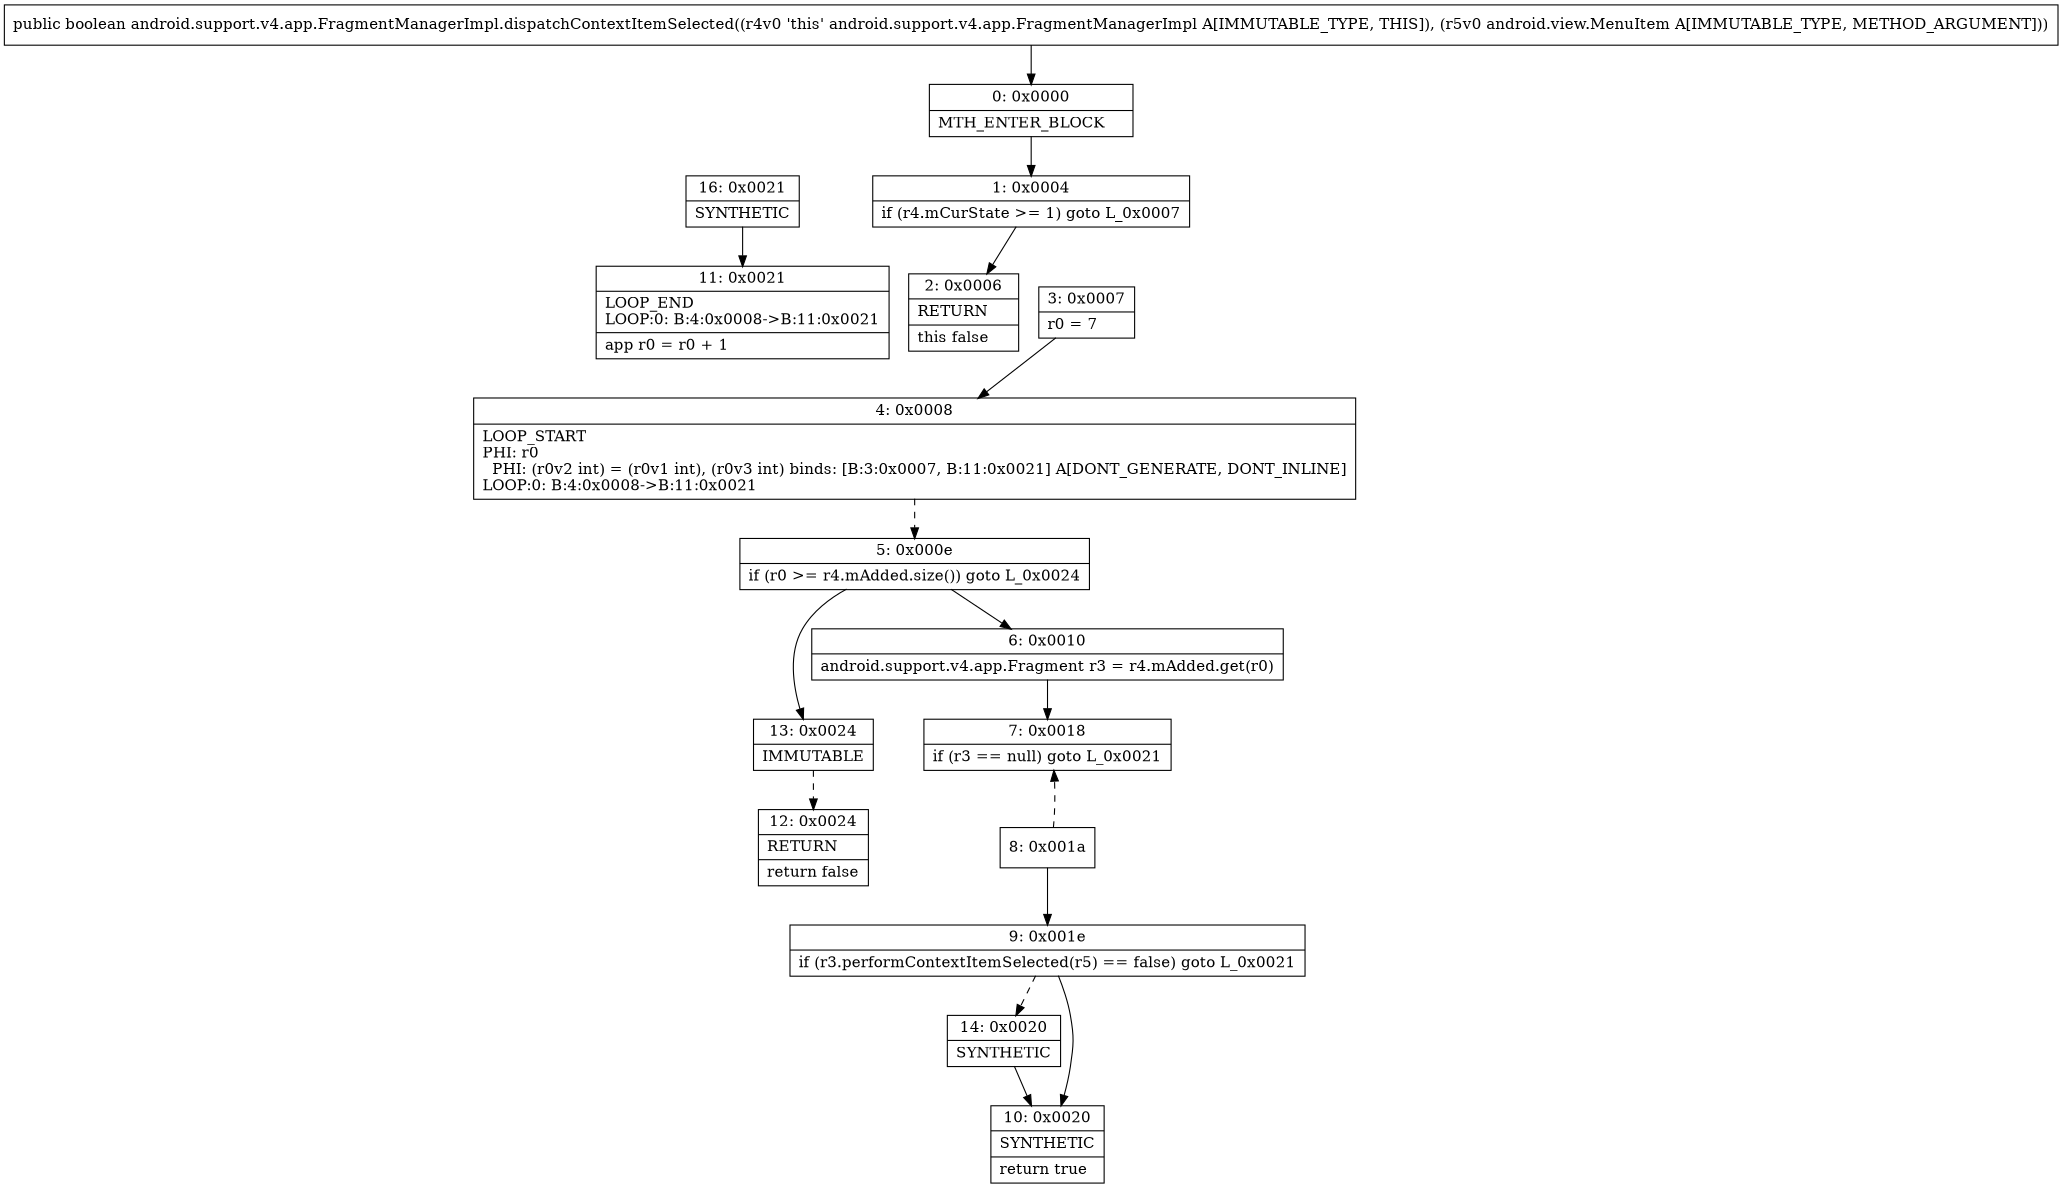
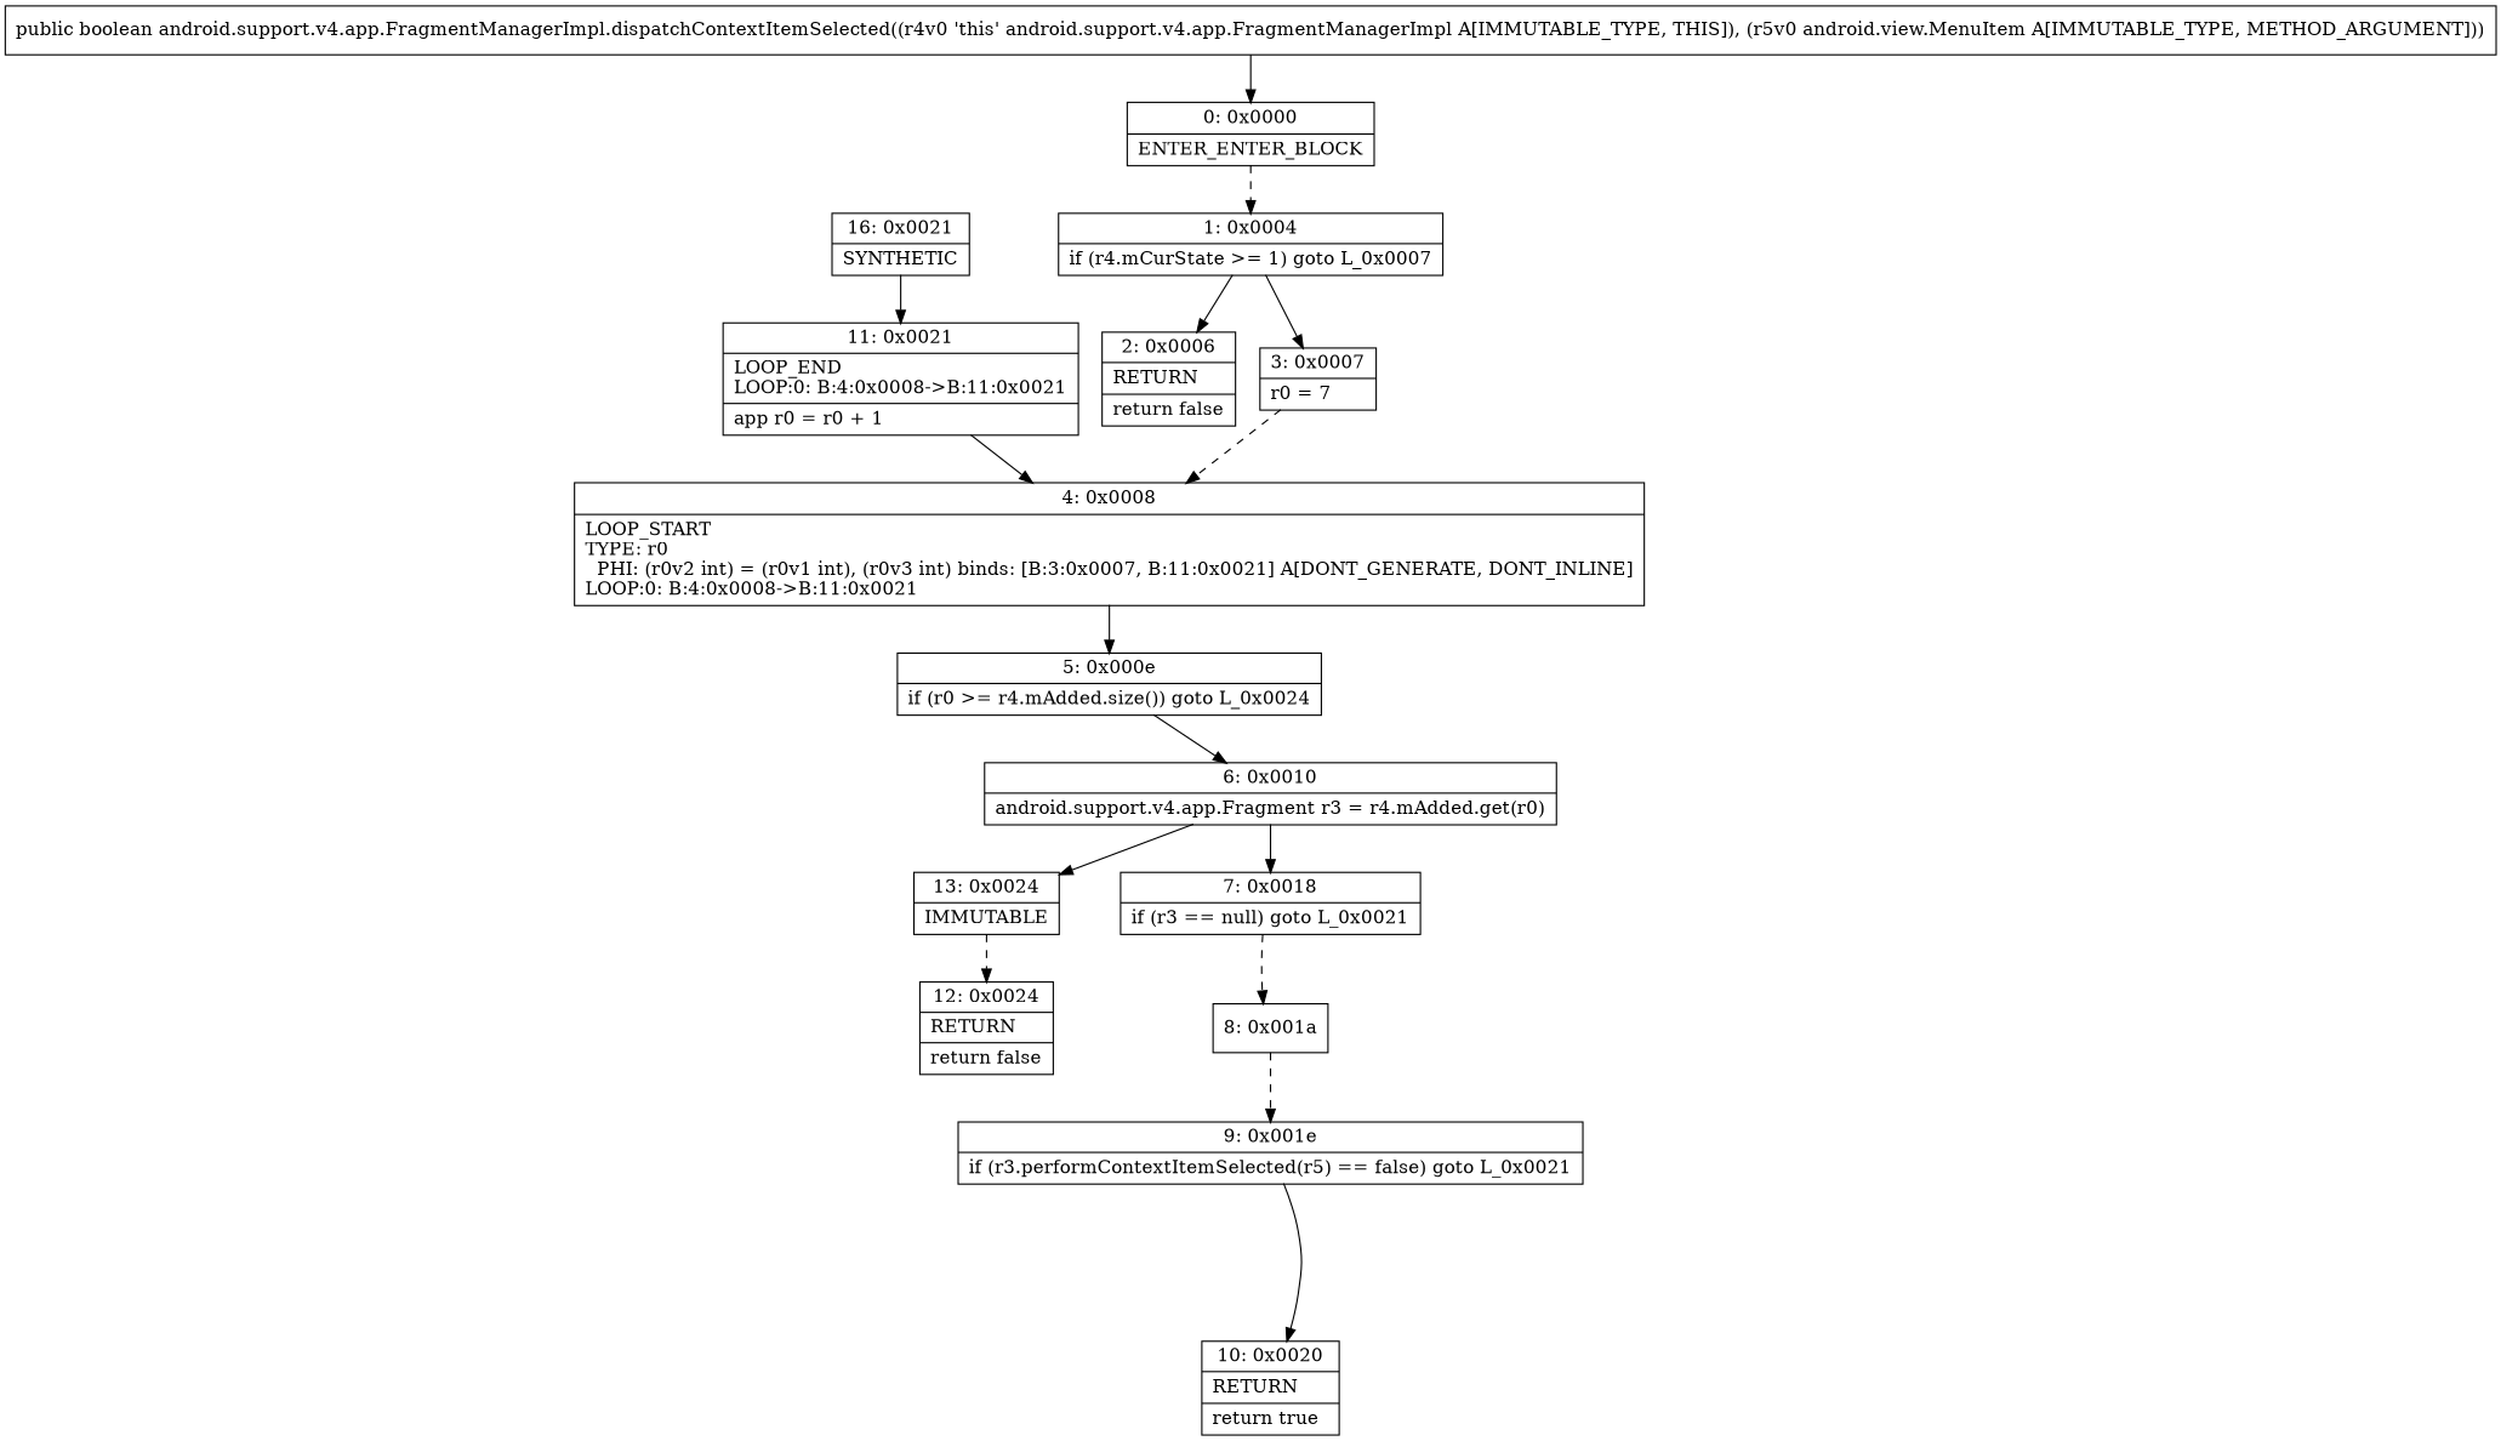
  digraph {
    node [shape=record]
-   n1 [label="{0\:\ 0x0000|MTH_ENTER_BLOCK\l}"]
+   n1 [label="{0\:\ 0x0000|ENTER_ENTER_BLOCK\l}"]
    n2 [label="{1\:\ 0x0004|if (r4.mCurState \>= 1) goto L_0x0007\l}"]
-   n3 [label="{2\:\ 0x0006|RETURN\l|this false\l}"]
+   n3 [label="{2\:\ 0x0006|RETURN\l|return false\l}"]
    n4 [label="{3\:\ 0x0007|r0 = 7\l}"]
-   n5 [label="{4\:\ 0x0008|LOOP_START\lPHI: r0 \l  PHI: (r0v2 int) = (r0v1 int), (r0v3 int) binds: [B:3:0x0007, B:11:0x0021] A[DONT_GENERATE, DONT_INLINE]\lLOOP:0: B:4:0x0008\-\>B:11:0x0021\l}"]
+   n5 [label="{4\:\ 0x0008|LOOP_START\lTYPE: r0 \l  PHI: (r0v2 int) = (r0v1 int), (r0v3 int) binds: [B:3:0x0007, B:11:0x0021] A[DONT_GENERATE, DONT_INLINE]\lLOOP:0: B:4:0x0008\-\>B:11:0x0021\l}"]
    n6 [label="{5\:\ 0x000e|if (r0 \>= r4.mAdded.size()) goto L_0x0024\l}"]
    n7 [label="{6\:\ 0x0010|android.support.v4.app.Fragment r3 = r4.mAdded.get(r0)\l}"]
    n8 [label="{13\:\ 0x0024|IMMUTABLE\l}"]
    n9 [label="{7\:\ 0x0018|if (r3 == null) goto L_0x0021\l}"]
    n10 [label="{12\:\ 0x0024|RETURN\l|return false\l}"]
    n11 [label="{8\:\ 0x001a}"]
    n12 [label="{9\:\ 0x001e|if (r3.performContextItemSelected(r5) == false) goto L_0x0021\l}"]
-   n13 [label="{14\:\ 0x0020|SYNTHETIC\l}"]
-   n14 [label="{10\:\ 0x0020|SYNTHETIC\l|return true\l}"]
+   n14 [label="{10\:\ 0x0020|RETURN\l|return true\l}"]
    n15 [label="{16\:\ 0x0021|SYNTHETIC\l}"]
    n16 [label="{11\:\ 0x0021|LOOP_END\lLOOP:0: B:4:0x0008\-\>B:11:0x0021\l|app r0 = r0 + 1\l}"]
    n17 [label="{public boolean android.support.v4.app.FragmentManagerImpl.dispatchContextItemSelected((r4v0 'this' android.support.v4.app.FragmentManagerImpl A[IMMUTABLE_TYPE, THIS]), (r5v0 android.view.MenuItem A[IMMUTABLE_TYPE, METHOD_ARGUMENT])) }"]
-   n1 -> n2
+   n1 -> n2 [style=dashed]
    n2 -> n3 [style=solid]
-   n4 -> n5
-   n5 -> n6 [style=dashed]
+   n2 -> n4
+   n4 -> n5 [style=dashed]
+   n5 -> n6
    n6 -> n7 [style=solid]
-   n6 -> n8
+   n7 -> n8
    n7 -> n9
    n8 -> n10 [style=dashed]
-   n11 -> n9 [style=dashed]
-   n11 -> n12
-   n12 -> n13 [style=dashed]
+   n9 -> n11 [style=dashed]
+   n11 -> n12 [style=dashed]
    n12 -> n14
-   n13 -> n14
    n15 -> n16
+   n16 -> n5
    n17 -> n1
  }
